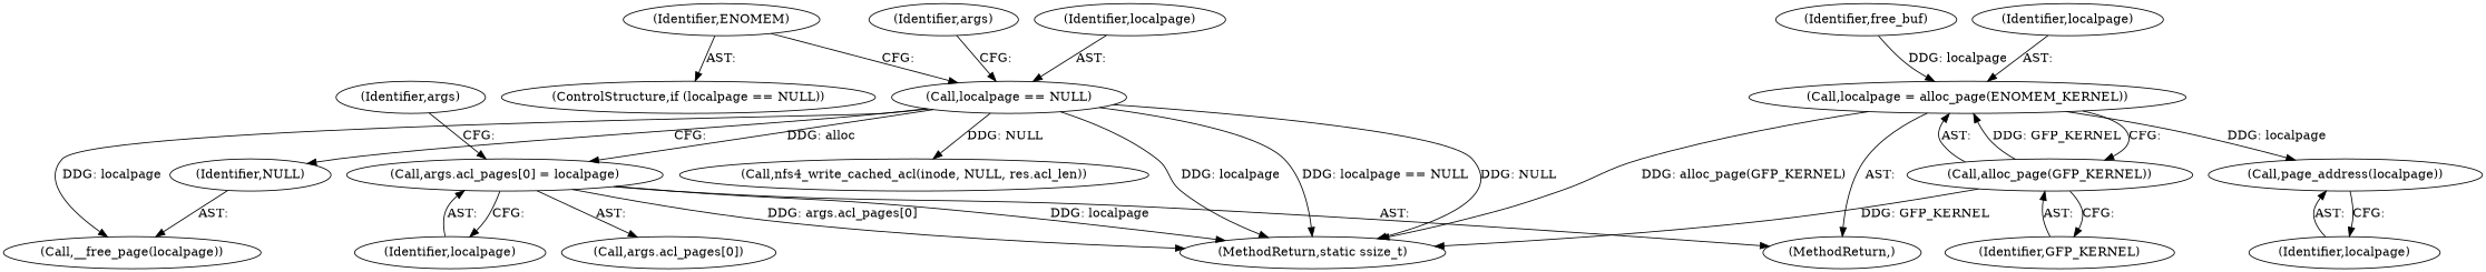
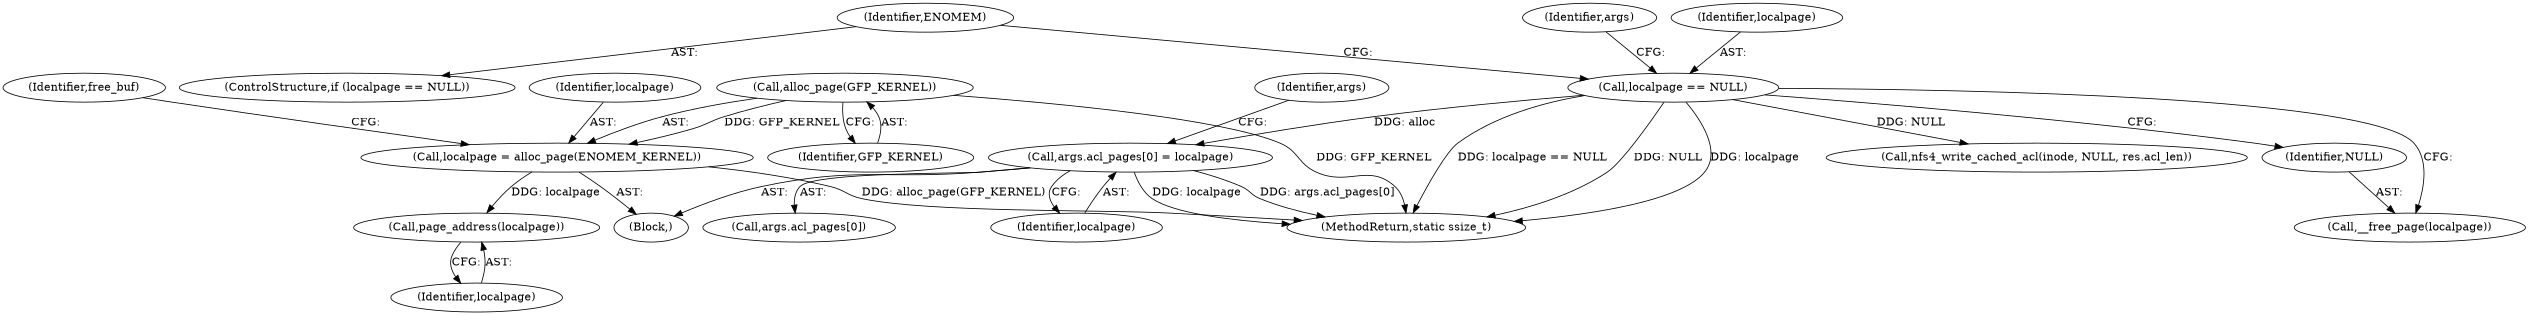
  digraph {
    n1 [label="(Call,args.acl_pages[0] = localpage)"]
    n2 [label="(Identifier,localpage)"]
    n3 [label="(MethodReturn,static ssize_t)"]
-   n4 [label="(MethodReturn,)"]
+   n4 [label="(Block,)"]
    n5 [label="(Call,args.acl_pages[0])"]
    n6 [label="(Call,localpage == NULL)"]
    n7 [label="(Call,nfs4_write_cached_acl(inode, NULL, res.acl_len))"]
    n8 [label="(Identifier,NULL)"]
    n9 [label="(Call,__free_page(localpage))"]
    n10 [label="(ControlStructure,if (localpage == NULL))"]
    n11 [label="(Call,page_address(localpage))"]
    n12 [label="(Identifier,localpage)"]
    n13 [label="(Call,localpage = alloc_page(ENOMEM_KERNEL))"]
    n14 [label="(Call,alloc_page(GFP_KERNEL))"]
    n15 [label="(Identifier,GFP_KERNEL)"]
    n16 [label="(Identifier,free_buf)"]
    n17 [label="(Identifier,ENOMEM)"]
    n18 [label="(Identifier,args)"]
    n19 [label="(Identifier,localpage)"]
    n20 [label="(Identifier,args)"]
    n21 [label="(Identifier,localpage)"]
    n1 -> n2 [label="CFG: "]
    n1 -> n3 [label="DDG: localpage"]
    n1 -> n3 [label="DDG: args.acl_pages[0]"]
    n1 -> n4 [label="AST: "]
    n1 -> n5 [label="AST: "]
    n2 -> n1 [label="AST: "]
    n6 -> n1 [label="DDG: alloc"]
    n6 -> n3 [label="DDG: localpage == NULL"]
    n6 -> n3 [label="DDG: NULL"]
    n6 -> n3 [label="DDG: localpage"]
    n6 -> n7 [label="DDG: NULL"]
    n6 -> n8 [label="CFG: "]
-   n6 -> n9 [label="DDG: localpage"]
+   n6 -> n9 [label="CFG: "]
    n8 -> n9 [label="AST: "]
    n11 -> n12 [label="CFG: "]
    n12 -> n11 [label="AST: "]
    n13 -> n3 [label="DDG: alloc_page(GFP_KERNEL)"]
    n13 -> n4 [label="AST: "]
    n13 -> n11 [label="DDG: localpage"]
-   n13 -> n14 [label="CFG: "]
    n14 -> n3 [label="DDG: GFP_KERNEL"]
    n14 -> n13 [label="AST: "]
    n14 -> n13 [label="DDG: GFP_KERNEL"]
    n14 -> n15 [label="CFG: "]
    n15 -> n14 [label="AST: "]
-   n16 -> n13 [label="DDG: localpage"]
+   n16 -> n13 [label="CFG: "]
    n17 -> n6 [label="CFG: "]
    n17 -> n10 [label="AST: "]
    n18 -> n6 [label="CFG: "]
    n19 -> n13 [label="AST: "]
    n20 -> n1 [label="CFG: "]
    n21 -> n6 [label="AST: "]
  }
